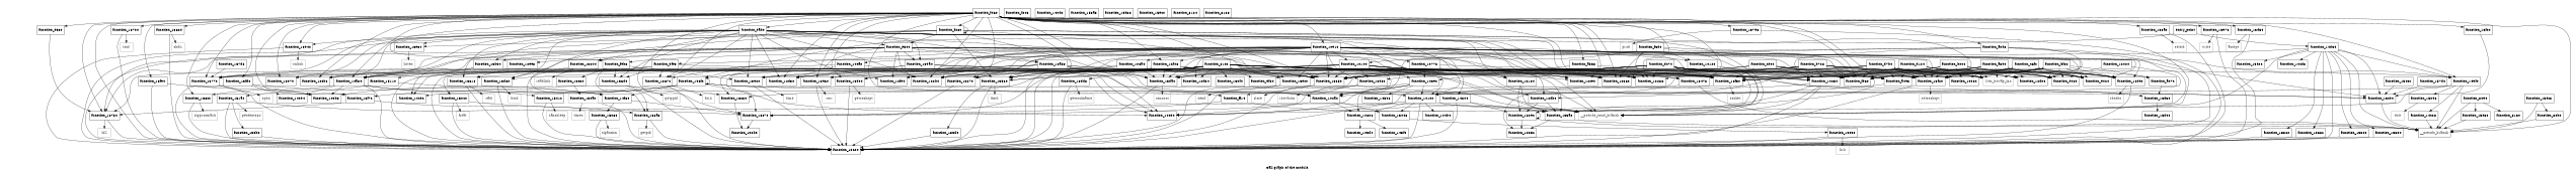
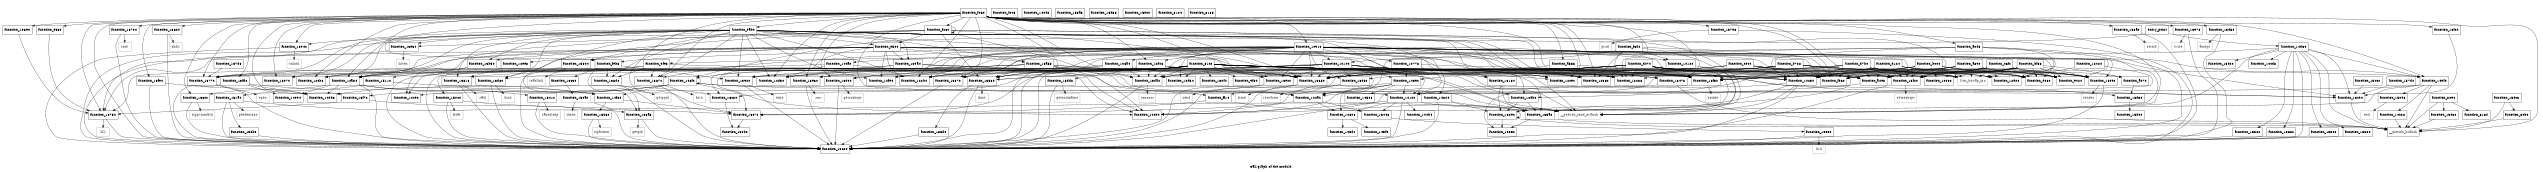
  digraph {
    label="Call graph of the module."
    node [shape=record]
    n1 [label="{function_13184}"]
    n2 [label="{function_133ac}"]
    n3 [label="{function_1329c}"]
    n4 [label="{function_1355c}"]
    n5 [color=black fontcolor=gray50 label="{__pseudo_branch}"]
    n6 [label="{function_10120}"]
    n7 [label="{function_142ac}"]
    n8 [color=gray50 fontcolor=gray50 label="{__pseudo_cond_branch}"]
    n9 [label="{function_14608}"]
    n10 [label="{function_14c94}"]
    n11 [label="{function_15448}"]
    n12 [label="{function_12dbc}"]
    n13 [label="{function_10144}"]
    n14 [label="{function_12c90}"]
    n15 [label="{function_fe60}"]
    n16 [label="{function_12d30}"]
    n17 [label="{function_13650}"]
    n18 [label="{function_13560}"]
    n19 [label="{function_13e8c}"]
    n20 [label="{function_13ec0}"]
    n21 [label="{function_13f50}"]
    n22 [label="{function_14254}"]
    n23 [label="{function_1439c}"]
    n24 [label="{function_14a84}"]
    n25 [label="{function_13870}"]
    n26 [label="{function_13dac}"]
    n27 [label="{function_13c24}"]
    n28 [color=gray50 fontcolor=gray50 label="{close}"]
    n29 [label="{function_135d4}"]
    n30 [color=gray50 fontcolor=gray50 label="{fcntl}"]
    n31 [color=gray50 fontcolor=gray50 label="{recvfrom}"]
    n32 [color=gray50 fontcolor=gray50 label="{send}"]
    n33 [color=gray50 fontcolor=gray50 label="{socket}"]
    n34 [label="{function_14100}"]
    n35 [label="{function_13c70}"]
    n36 [label="{function_14548}"]
    n37 [label="{function_138cc}"]
    n38 [label="{function_140b8}"]
    n39 [label="{function_14094}"]
    n40 [label="{function_14f80}"]
    n41 [label="{function_1541c}"]
    n42 [color=gray50 fontcolor=gray50 label="{connect}"]
    n43 [label="{function_12288}"]
    n44 [label="{function_ce40}"]
    n45 [label="{function_1003c}"]
    n46 [color=gray50 fontcolor=gray50 label="{llvm_bswap_i32}"]
    n47 [label="{function_13d80}"]
    n48 [label="{function_a4e8}"]
    n49 [color=gray50 fontcolor=gray50 label="{bind}"]
    n50 [label="{function_d124}"]
    n51 [label="{function_e424}"]
    n52 [label="{function_e480}"]
    n53 [label="{function_13eec}"]
    n54 [label="{function_13f20}"]
    n55 [color=gray50 fontcolor=gray50 label="{sendto}"]
    n56 [color=gray50 fontcolor=gray50 label="{setsockopt}"]
    n57 [label="{function_d7b0}"]
    n58 [label="{function_1236c}"]
    n59 [label="{function_12d0c}"]
    n60 [label="{function_dc74}"]
    n61 [label="{function_ff14}"]
    n62 [label="{function_122b4}"]
    n63 [label="{function_12fe4}"]
    n64 [label="{function_1377c}"]
    n65 [label="{function_13818}"]
    n66 [label="{function_13d30}"]
    n67 [label="{function_9f84}"]
    n68 [color=gray50 fontcolor=gray50 label="{open}"]
    n69 [color=gray50 fontcolor=gray50 label="{read}"]
    n70 [label="{function_15d40}"]
    n71 [label="{function_13070}"]
    n72 [label="{function_e530}"]
    n73 [label="{function_13750}"]
    n74 [color=gray50 fontcolor=gray50 label="{kill}"]
    n75 [label="{function_158b0}"]
    n76 [label="{function_f460}"]
    n77 [label="{function_12cb8}"]
    n78 [label="{function_feb8}"]
+   n79 [label="{function_10690}"]
    n80 [label="{function_12f48}"]
    n81 [label="{function_eab0}"]
    n82 [label="{function_f260}"]
    n83 [label="{function_1091c}"]
    n84 [label="{function_1367c}"]
    n85 [label="{function_13700}"]
    n86 [label="{function_13478}"]
    n87 [label="{function_13624}"]
    n88 [label="{function_13e60}"]
    n89 [label="{function_13f7c}"]
    n90 [label="{function_13f94}"]
    n91 [label="{function_13fc4}"]
    n92 [label="{function_13fdc}"]
    n93 [label="{function_149f0}"]
    n94 [label="{function_137e8}"]
    n95 [label="{function_138a0}"]
    n96 [label="{function_1394c}"]
    n97 [label="{function_13978}"]
    n98 [label="{function_13d54}"]
    n99 [label="{function_13e04}"]
    n100 [label="{function_a0d8}"]
    n101 [label="{function_a558}"]
    n102 [label="{function_136a8}"]
    n103 [label="{function_136d4}"]
    n104 [label="{function_13920}"]
    n105 [label="{function_13c30}"]
    n106 [label="{function_13dd8}"]
    n107 [label="{function_e544}"]
    n108 [label="{function_13844}"]
    n109 [label="{function_139a4}"]
    n110 [label="{function_13a58}"]
    n111 [label="{function_13b54}"]
    n112 [label="{function_14844}"]
    n113 [label="{function_13e34}"]
    n114 [label="{function_12d54}"]
    n115 [label="{function_106a4}"]
    n116 [label="{function_10778}"]
    n117 [label="{function_13c80}"]
    n118 [color=gray50 fontcolor=gray50 label="{fork}"]
    n119 [color=gray50 fontcolor=gray50 label="{ioctl}"]
    n120 [color=gray50 fontcolor=gray50 label="{chdir}"]
    n121 [color=gray50 fontcolor=gray50 label="{recv}"]
    n122 [label="{function_13c90}"]
    n123 [label="{function_14c28}"]
    n124 [label="{function_14c9c}"]
    n125 [label="{function_15098}"]
    n126 [color=gray50 fontcolor=gray50 label="{prctl}"]
    n127 [color=gray50 fontcolor=gray50 label="{setsid}"]
    n128 [color=gray50 fontcolor=gray50 label="{sigprocmask}"]
    n129 [color=gray50 fontcolor=gray50 label="{unlink}"]
    n130 [color=gray50 fontcolor=gray50 label="{write}"]
    n131 [color=gray50 fontcolor=gray50 label="{accept}"]
    n132 [color=gray50 fontcolor=gray50 label="{getsockopt}"]
    n133 [label="{function_9fe8}"]
    n134 [label="{function_12424}"]
    n135 [label="{function_144b4}"]
    n136 [color=gray50 fontcolor=gray50 label="{getpid}"]
    n137 [color=gray50 fontcolor=gray50 label="{getppid}"]
    n138 [color=gray50 fontcolor=gray50 label="{time}"]
    n139 [color=gray50 label="{function_154a0}"]
    n140 [label="{function_f3d0}"]
    n141 [label="{function_c6fc}"]
    n142 [label="{function_a47c}"]
    n143 [label="{function_12ee8}"]
    n144 [color=gray50 fontcolor=gray50 label="{getsockname}"]
    n145 [color=gray50 fontcolor=gray50 label="{readlink}"]
    n146 [label="{function_150c0}"]
    n147 [label="{function_15110}"]
    n148 [color=gray50 fontcolor=gray50 label="{listen}"]
    n149 [label="{function_130f4}"]
    n150 [label="{function_f248}"]
    n151 [label="{function_137d8}"]
    n152 [label="{function_1506c}"]
    n153 [label="{function_140dc}"]
    n154 [label="{function_145d4}"]
    n155 [label="{function_145f4}"]
    n156 [label="{function_15e50}"]
    n157 [label="{function_146fc}"]
    n158 [color=gray50 fontcolor=gray50 label="{exit}"]
    n159 [color=gray50 fontcolor=gray50 label="{nanosleep}"]
    n160 [label="{function_14cd8}"]
    n161 [label="{function_14ca0}"]
    n162 [label="{function_14d34}"]
    n163 [label="{function_15308}"]
    n164 [label="{function_15334}"]
    n165 [label="{function_15360}"]
    n166 [label="{function_1538c}"]
    n167 [label="{function_15e2c}"]
    n168 [color=gray50 fontcolor=gray50 label="{sigaction}"]
    n169 [color=gray50 fontcolor=gray50 label="{fstat}"]
    n170 [label="{function_151a4}"]
    n171 [label="{function_153b8}"]
    n172 [color=gray50 fontcolor=gray50 label="{getdents64}"]
    n173 [color=gray50 fontcolor=gray50 label="{brk}"]
    n174 [color=gray50 fontcolor=gray50 label="{times}"]
    n175 [label="{function_154cc}"]
    n176 [label="{function_157dc}"]
    n177 [label="{function_158a8}"]
    n178 [label="{function_15d38}"]
    n179 [label="{function_15e8c}"]
    n180 [label="{function_15ec0}"]
    n181 [label="{function_15ec8}"]
    n182 [label="{function_80b0}"]
    n183 [label="{function_8094}"]
    n184 [label="{function_8130}"]
    n185 [label="{function_8124}"]
    n186 [label="{function_8188}"]
    n187 [label="{entry_point}"]
    n188 [label="{function_81cc}"]
    n189 [label="{function_a890}"]
    n190 [label="{function_b00c}"]
    n191 [label="{function_b728}"]
    n192 [label="{function_bf88}"]
    n1 -> n2
    n1 -> n3
    n2 -> n4
    n2 -> n5
    n3 -> n3
    n3 -> n4
    n3 -> n5
    n6 -> n7
    n6 -> n8
    n7 -> n9
    n7 -> n10
    n7 -> n11
    n9 -> n154
    n9 -> n155
    n11 -> n156
    n12 -> n2
    n12 -> n3
    n13 -> n2
    n13 -> n7
    n13 -> n8
    n13 -> n14
    n13 -> n15
    n13 -> n16
    n13 -> n17
    n13 -> n18
    n13 -> n19
    n13 -> n20
    n13 -> n21
    n13 -> n22
    n13 -> n23
    n13 -> n24
    n13 -> n25
    n13 -> n26
    n17 -> n27
    n17 -> n28
    n18 -> n27
    n18 -> n29
    n18 -> n30
    n19 -> n27
    n19 -> n31
    n20 -> n27
    n20 -> n32
    n21 -> n27
    n21 -> n33
    n22 -> n3
    n22 -> n8
    n22 -> n27
    n22 -> n34
    n23 -> n7
    n23 -> n9
    n23 -> n10
    n23 -> n34
    n23 -> n35
    n23 -> n36
    n24 -> n27
    n24 -> n37
    n24 -> n38
    n24 -> n39
    n24 -> n40
    n24 -> n41
    n25 -> n27
    n26 -> n27
    n26 -> n42
    n29 -> n27
    n34 -> n8
    n34 -> n9
    n34 -> n10
    n34 -> n11
    n34 -> n27
    n34 -> n135
    n35 -> n75
    n37 -> n27
    n37 -> n128
    n40 -> n35
    n40 -> n152
    n41 -> n27
    n41 -> n159
    n44 -> n15
    n44 -> n20
    n44 -> n21
    n44 -> n22
    n44 -> n26
    n44 -> n45
    n44 -> n46
    n44 -> n47
    n44 -> n48
    n47 -> n27
    n47 -> n49
    n48 -> n12
    n50 -> n15
    n50 -> n17
    n50 -> n21
    n50 -> n22
    n50 -> n45
    n50 -> n46
    n50 -> n48
    n50 -> n51
    n50 -> n52
    n50 -> n53
    n50 -> n54
    n53 -> n27
    n53 -> n55
    n54 -> n27
    n54 -> n56
    n57 -> n15
    n57 -> n17
    n57 -> n21
    n57 -> n22
    n57 -> n43
    n57 -> n46
    n57 -> n48
    n57 -> n51
    n57 -> n52
    n57 -> n53
    n57 -> n54
    n57 -> n58
    n57 -> n59
    n60 -> n14
    n60 -> n15
    n60 -> n17
    n60 -> n21
    n60 -> n22
    n60 -> n43
    n60 -> n48
    n60 -> n51
    n60 -> n52
    n60 -> n53
    n60 -> n54
    n60 -> n58
    n60 -> n59
    n60 -> n61
    n60 -> n62
    n60 -> n63
    n60 -> n64
    n60 -> n65
    n60 -> n66
    n60 -> n67
    n61 -> n2
    n61 -> n35
    n64 -> n27
    n64 -> n68
    n65 -> n27
    n65 -> n69
    n66 -> n70
    n72 -> n73
    n73 -> n27
    n73 -> n74
    n76 -> n2
    n76 -> n5
    n76 -> n8
    n76 -> n14
    n76 -> n15
    n76 -> n16
    n76 -> n17
    n76 -> n18
    n76 -> n20
    n76 -> n21
    n76 -> n24
    n76 -> n25
    n76 -> n26
    n76 -> n27
    n76 -> n35
    n76 -> n37
    n76 -> n43
    n76 -> n58
    n76 -> n61
    n76 -> n62
    n76 -> n64
    n76 -> n71
    n76 -> n72
    n76 -> n73
    n76 -> n77
    n76 -> n78
+   n76 -> n79
    n76 -> n80
    n76 -> n81
    n76 -> n82
    n76 -> n83
    n76 -> n84
    n76 -> n85
    n76 -> n86
    n76 -> n87
    n76 -> n88
    n76 -> n89
    n76 -> n90
    n76 -> n91
    n76 -> n92
    n76 -> n93
    n76 -> n94
    n76 -> n95
    n76 -> n96
    n76 -> n97
    n76 -> n98
    n76 -> n99
    n76 -> n100
    n76 -> n101
    n78 -> n102
    n78 -> n103
    n78 -> n104
    n78 -> n105
+   n79 -> n73
    n80 -> n17
    n80 -> n21
    n80 -> n26
    n80 -> n27
    n80 -> n106
    n81 -> n1
    n81 -> n2
    n81 -> n16
    n81 -> n17
    n81 -> n21
    n81 -> n24
    n81 -> n34
    n81 -> n43
    n81 -> n47
    n81 -> n58
    n81 -> n62
    n81 -> n63
    n81 -> n64
    n81 -> n65
    n81 -> n71
    n81 -> n73
    n81 -> n77
    n81 -> n84
    n81 -> n96
    n81 -> n102
    n81 -> n103
    n81 -> n104
    n81 -> n107
    n81 -> n108
    n81 -> n109
    n81 -> n110
    n81 -> n111
    n81 -> n112
    n81 -> n113
    n82 -> n17
    n82 -> n18
    n82 -> n21
    n82 -> n24
    n82 -> n26
    n82 -> n27
    n82 -> n47
    n82 -> n54
    n82 -> n82
    n82 -> n107
    n82 -> n113
    n83 -> n2
    n83 -> n6
    n83 -> n13
    n83 -> n15
    n83 -> n17
    n83 -> n18
    n83 -> n19
    n83 -> n20
    n83 -> n21
    n83 -> n22
    n83 -> n25
    n83 -> n26
    n83 -> n27
    n83 -> n35
    n83 -> n43
    n83 -> n46
    n83 -> n51
    n83 -> n52
    n83 -> n53
    n83 -> n54
    n83 -> n58
    n83 -> n62
    n83 -> n78
    n83 -> n80
    n83 -> n84
    n83 -> n86
    n83 -> n88
    n83 -> n93
    n83 -> n99
    n83 -> n104
    n83 -> n114
    n83 -> n115
    n83 -> n116
    n83 -> n117
    n84 -> n27
    n84 -> n118
    n85 -> n27
    n85 -> n119
    n86 -> n4
    n86 -> n5
    n87 -> n27
    n87 -> n120
    n88 -> n27
    n88 -> n121
    n89 -> n73
    n89 -> n102
    n90 -> n27
    n90 -> n38
    n91 -> n122
    n92 -> n27
    n92 -> n38
    n92 -> n39
    n92 -> n40
    n93 -> n5
    n93 -> n10
    n93 -> n123
    n93 -> n124
    n93 -> n125
    n94 -> n27
    n94 -> n126
    n95 -> n27
    n95 -> n127
    n96 -> n27
    n96 -> n129
    n97 -> n27
    n97 -> n130
    n98 -> n27
    n98 -> n131
    n99 -> n27
    n99 -> n132
    n100 -> n7
    n100 -> n8
    n100 -> n22
    n100 -> n27
    n100 -> n59
    n100 -> n133
    n101 -> n22
    n101 -> n23
    n102 -> n27
    n102 -> n136
    n103 -> n27
    n103 -> n137
    n104 -> n27
    n104 -> n138
    n105 -> n139
    n106 -> n27
    n106 -> n144
    n107 -> n1
    n107 -> n12
    n107 -> n14
    n107 -> n16
    n107 -> n17
    n107 -> n24
    n107 -> n43
    n107 -> n58
    n107 -> n62
    n107 -> n63
    n107 -> n64
    n107 -> n73
    n107 -> n77
    n107 -> n108
    n107 -> n109
    n107 -> n110
    n107 -> n111
    n107 -> n122
    n107 -> n143
    n108 -> n27
    n108 -> n145
    n109 -> n7
    n109 -> n10
    n109 -> n17
    n109 -> n27
    n109 -> n124
    n110 -> n7
    n110 -> n10
    n110 -> n17
    n110 -> n18
    n110 -> n22
    n110 -> n27
    n110 -> n34
    n110 -> n64
    n110 -> n146
    n111 -> n10
    n111 -> n124
    n111 -> n147
    n112 -> n2
    n112 -> n3
    n112 -> n27
    n113 -> n27
    n113 -> n148
    n115 -> n8
    n115 -> n16
    n115 -> n18
    n115 -> n21
    n115 -> n26
    n116 -> n14
    n116 -> n23
    n116 -> n34
    n116 -> n59
    n117 -> n75
    n122 -> n5
    n123 -> n5
    n125 -> n158
    n133 -> n24
    n133 -> n73
    n133 -> n84
    n133 -> n93
    n133 -> n103
    n134 -> n34
    n134 -> n59
    n139 -> n27
    n139 -> n174
    n140 -> n2
    n140 -> n6
    n140 -> n13
    n140 -> n15
    n140 -> n43
    n140 -> n58
    n140 -> n62
    n141 -> n15
    n141 -> n17
    n141 -> n21
    n141 -> n22
    n141 -> n46
    n141 -> n48
    n141 -> n51
    n141 -> n52
    n141 -> n53
    n141 -> n54
    n141 -> n142
    n142 -> n66
    n143 -> n65
    n146 -> n8
    n146 -> n27
    n146 -> n169
    n147 -> n117
    n147 -> n170
    n151 -> n64
    n152 -> n27
    n152 -> n168
    n156 -> n27
    n156 -> n173
    n157 -> n8
    n157 -> n10
    n157 -> n38
    n157 -> n40
    n157 -> n89
    n157 -> n122
    n157 -> n157
    n161 -> n18
    n161 -> n64
    n161 -> n157
    n162 -> n5
    n162 -> n8
    n162 -> n27
    n162 -> n93
    n162 -> n122
    n162 -> n160
    n162 -> n161
    n162 -> n163
    n162 -> n164
    n162 -> n165
    n162 -> n166
    n162 -> n167
    n163 -> n27
    n164 -> n27
    n165 -> n27
    n166 -> n27
    n170 -> n27
    n170 -> n35
    n170 -> n171
    n170 -> n172
    n171 -> n27
    n175 -> n122
    n176 -> n122
    n179 -> n5
    n181 -> n5
    n181 -> n182
    n182 -> n5
    n183 -> n5
    n183 -> n179
    n183 -> n184
    n187 -> n157
    n187 -> n162
    n188 -> n1
    n188 -> n2
    n188 -> n8
    n188 -> n12
    n188 -> n14
    n188 -> n15
    n188 -> n16
    n188 -> n17
    n188 -> n18
    n188 -> n20
    n188 -> n21
    n188 -> n22
    n188 -> n24
    n188 -> n25
    n188 -> n26
    n188 -> n27
    n188 -> n35
    n188 -> n43
    n188 -> n46
    n188 -> n48
    n188 -> n54
    n188 -> n58
    n188 -> n62
    n188 -> n63
    n188 -> n67
    n188 -> n71
    n188 -> n77
    n188 -> n86
    n188 -> n88
    n188 -> n99
    n188 -> n104
    n188 -> n114
    n188 -> n117
    n188 -> n122
    n188 -> n149
    n189 -> n15
    n189 -> n17
    n189 -> n21
    n189 -> n22
    n189 -> n45
    n189 -> n46
    n189 -> n48
    n189 -> n51
    n189 -> n52
    n189 -> n53
    n189 -> n54
    n189 -> n59
    n190 -> n15
    n190 -> n17
    n190 -> n21
    n190 -> n22
    n190 -> n45
    n190 -> n46
    n190 -> n48
    n190 -> n51
    n190 -> n52
    n190 -> n53
    n190 -> n54
    n191 -> n15
    n191 -> n17
    n191 -> n18
    n191 -> n19
    n191 -> n21
    n191 -> n22
    n191 -> n26
    n191 -> n34
    n191 -> n45
    n191 -> n46
    n191 -> n48
    n191 -> n51
    n191 -> n52
    n191 -> n53
    n191 -> n54
    n191 -> n104
    n192 -> n15
    n192 -> n17
    n192 -> n21
    n192 -> n22
    n192 -> n45
    n192 -> n46
    n192 -> n48
    n192 -> n51
    n192 -> n52
    n192 -> n53
    n192 -> n54
    n192 -> n142
  }
